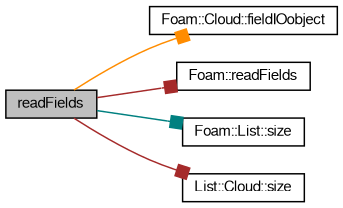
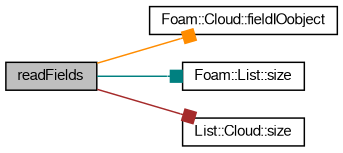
  digraph {
    rankdir=LR
    node [color=black fontname=FreeSans fontsize=10 shape=record]
    edge [arrowhead=box color=brown fontname=FreeSans fontsize=10 labelfontname=FreeSans labelfontsize=10 style=solid]
    n1 [fillcolor=grey75 fontcolor=black height=0.2 label=readFields style=filled width=0.4]
    n2 [height=0.2 label="Foam::Cloud::fieldIOobject" width=0.4]
-   n3 [height=0.2 label="Foam::readFields" width=0.4]
    n4 [height=0.2 label="Foam::List::size" width=0.4]
    n5 [height=0.2 label="List::Cloud::size" width=0.4]
    n1 -> n2 [color=darkorange]
-   n1 -> n3
    n1 -> n4 [color=teal]
    n1 -> n5
  }
